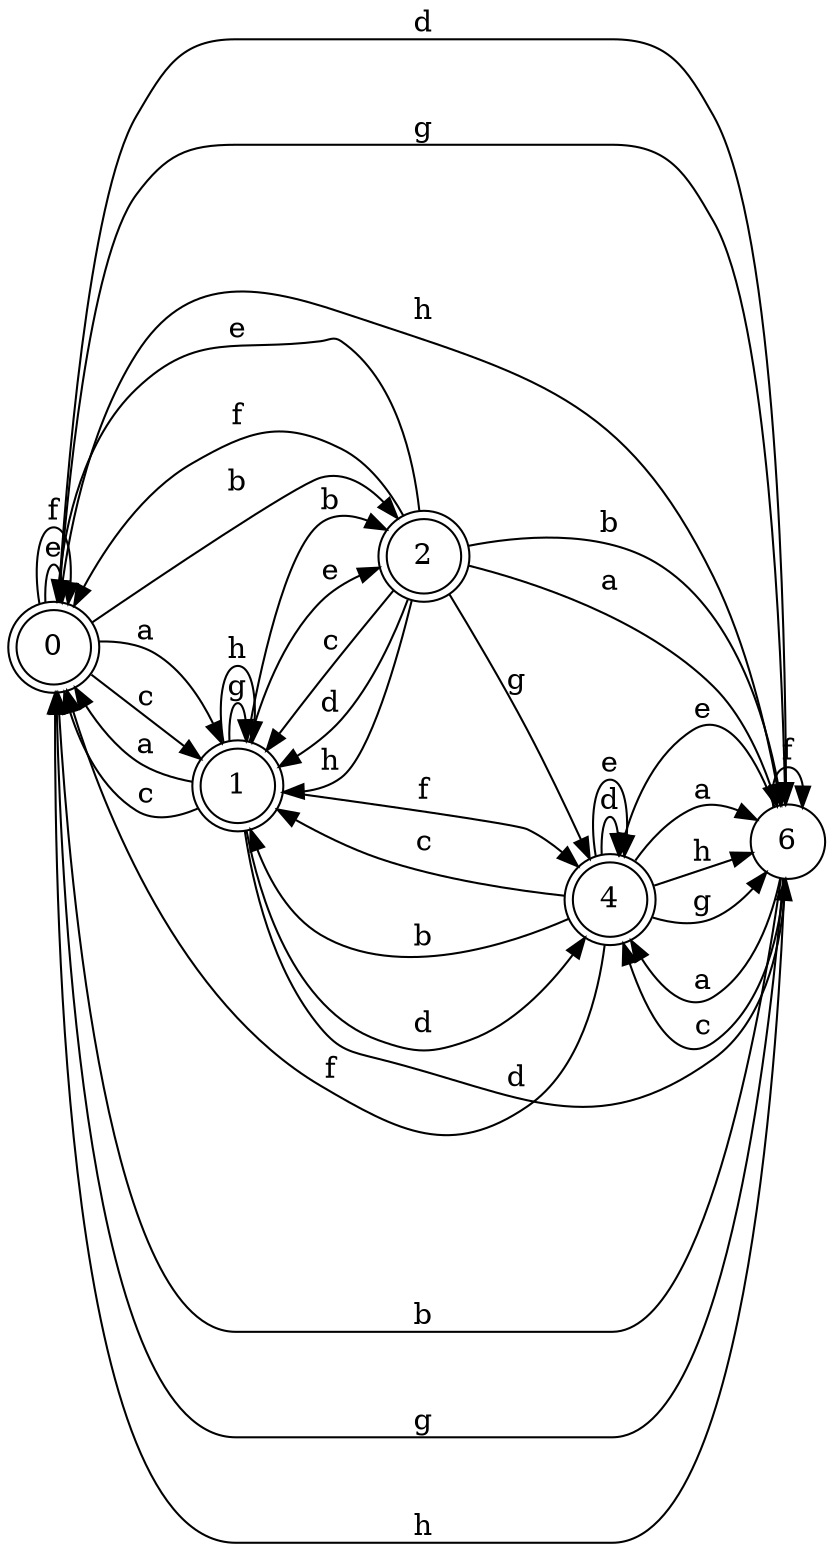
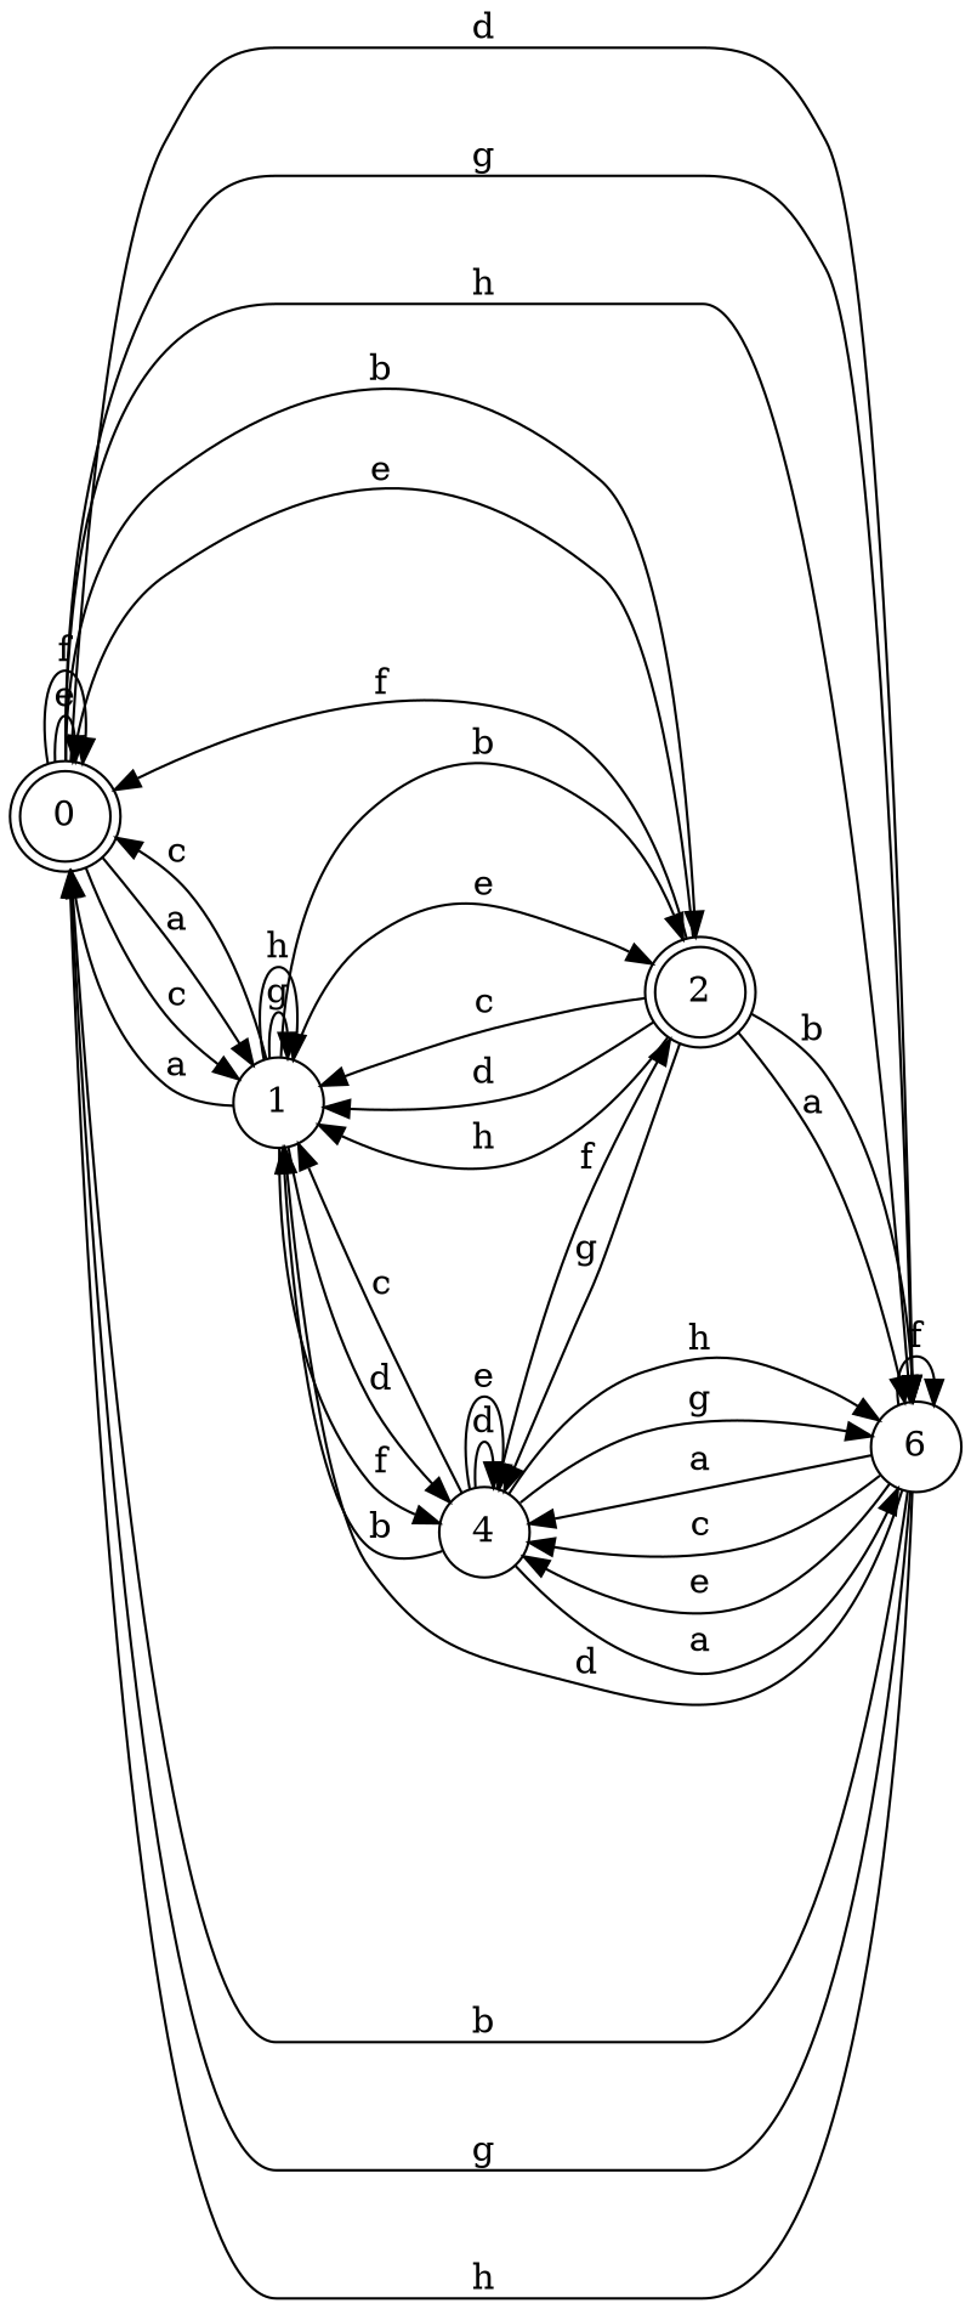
  digraph {
    rankdir=LR
    node [color=black fillcolor=white shape=doublecircle style="rounded,filled"]
    n1 [label=0]
-   n2 [label=1]
+   n2 [label=1 shape=circle]
    n3 [label=2]
    n4 [label=6 shape=circle style=filled]
-   n5 [label=4 style=filled]
+   n5 [label=4 shape=circle style=filled]
    n1 -> n1 [label=e]
    n1 -> n1 [label=f]
    n1 -> n2 [label=a]
    n1 -> n2 [label=c]
    n1 -> n3 [label=b]
    n1 -> n4 [label=d]
    n1 -> n4 [label=g]
    n1 -> n4 [label=h]
    n2 -> n1 [label=a]
    n2 -> n1 [label=c]
    n2 -> n2 [label=g]
    n2 -> n2 [label=h]
    n2 -> n3 [label=b]
    n2 -> n3 [label=e]
    n2 -> n5 [label=d]
    n2 -> n5 [label=f]
    n3 -> n1 [label=e]
    n3 -> n1 [label=f]
    n3 -> n2 [label=c]
    n3 -> n2 [label=d]
    n3 -> n2 [label=h]
    n3 -> n4 [label=a]
    n3 -> n4 [label=b]
    n3 -> n5 [label=g]
    n4 -> n1 [label=b]
    n4 -> n1 [label=g]
    n4 -> n1 [label=h]
-   n2 -> n4 [label=d]
+   n4 -> n2 [label=d]
    n4 -> n4 [label=f]
    n4 -> n5 [label=a]
    n4 -> n5 [label=c]
    n4 -> n5 [label=e]
    n5 -> n2 [label=b]
    n5 -> n2 [label=c]
-   n5 -> n1 [label=f]
+   n5 -> n3 [label=f]
    n5 -> n4 [label=a]
    n5 -> n4 [label=g]
    n5 -> n4 [label=h]
    n5 -> n5 [label=d]
    n5 -> n5 [label=e]
  }
